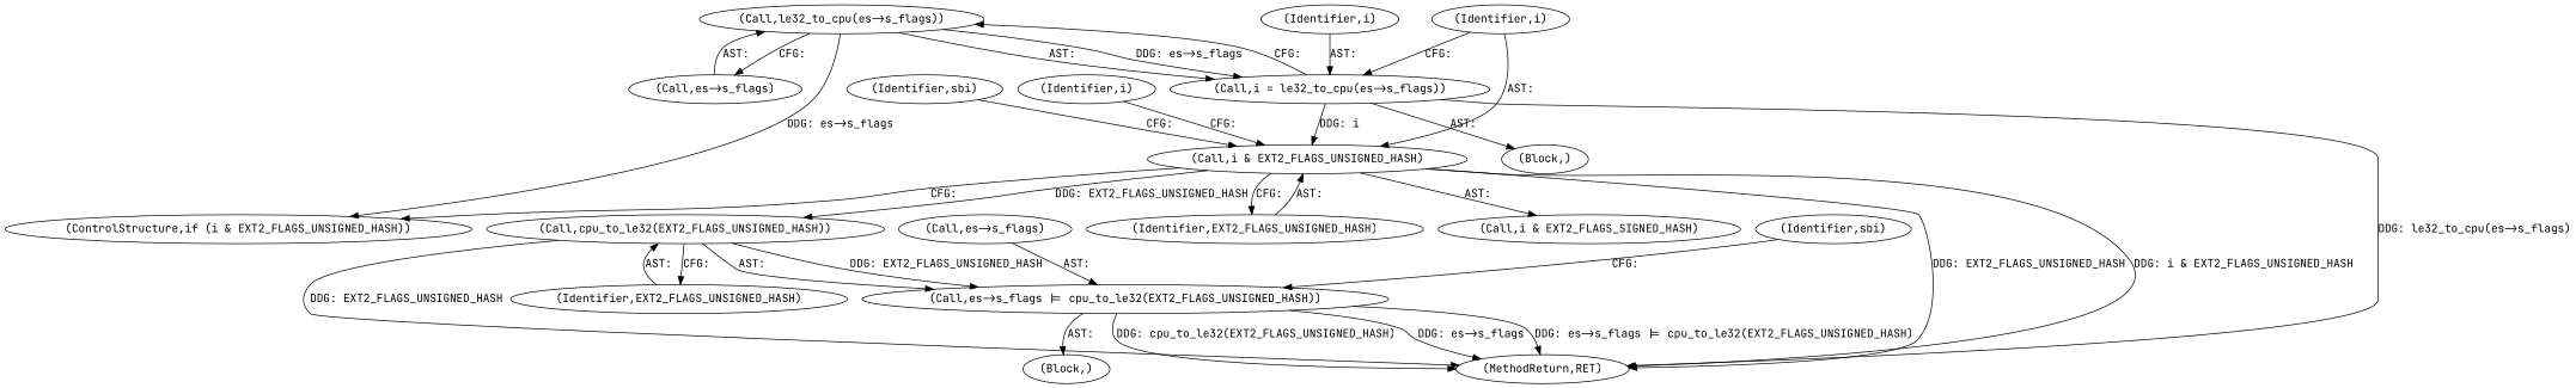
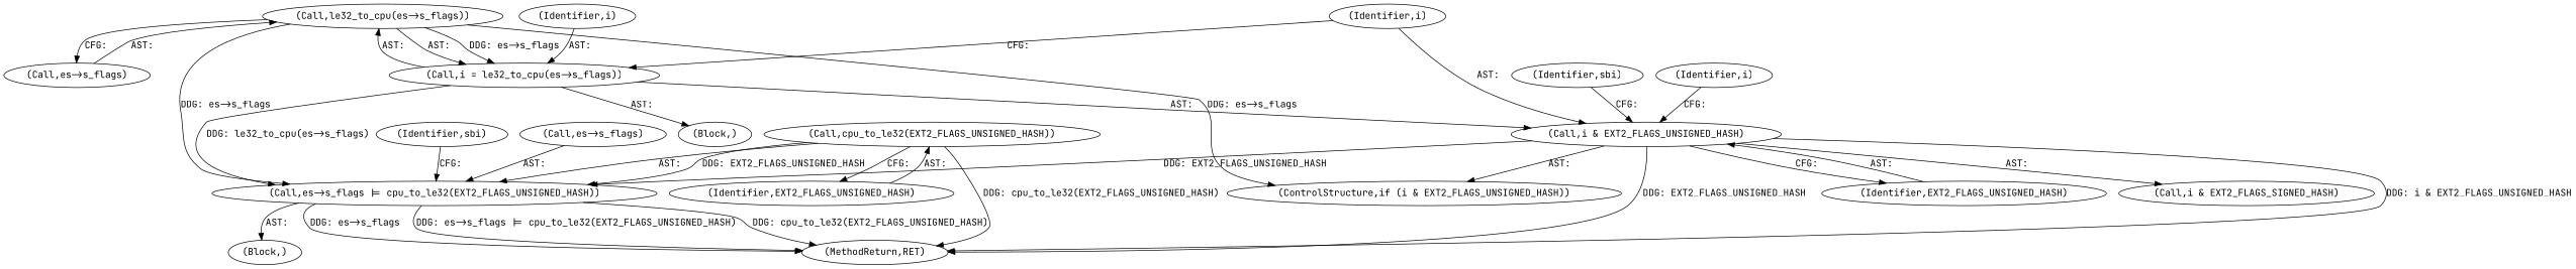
  digraph {
    fontname="JetBrains Mono"
    node [fontname="JetBrains Mono"]
    edge [fontname="JetBrains Mono"]
    n1 [label="(Call,es->s_flags |= cpu_to_le32(EXT2_FLAGS_UNSIGNED_HASH))"]
    n2 [label="(MethodReturn,RET)"]
    n3 [label="(Block,)"]
    n4 [label="(Call,cpu_to_le32(EXT2_FLAGS_UNSIGNED_HASH))"]
    n5 [label="(Identifier,EXT2_FLAGS_UNSIGNED_HASH)"]
    n6 [label="(Call,le32_to_cpu(es->s_flags))"]
    n7 [label="(Call,i = le32_to_cpu(es->s_flags))"]
    n8 [label="(Call,es->s_flags)"]
    n9 [label="(ControlStructure,if (i & EXT2_FLAGS_UNSIGNED_HASH))"]
    n10 [label="(Call,i & EXT2_FLAGS_UNSIGNED_HASH)"]
    n11 [label="(Block,)"]
    n12 [label="(Identifier,EXT2_FLAGS_UNSIGNED_HASH)"]
    n13 [label="(Call,i & EXT2_FLAGS_SIGNED_HASH)"]
    n14 [label="(Identifier,sbi)"]
    n15 [label="(Identifier,sbi)"]
    n16 [label="(Identifier,i)"]
    n17 [label="(Identifier,i)"]
    n18 [label="(Call,es->s_flags)"]
    n19 [label="(Identifier,i)"]
    n1 -> n2 [label="DDG: es->s_flags"]
    n1 -> n2 [label="DDG: es->s_flags |= cpu_to_le32(EXT2_FLAGS_UNSIGNED_HASH)"]
    n1 -> n2 [label="DDG: cpu_to_le32(EXT2_FLAGS_UNSIGNED_HASH)"]
    n1 -> n3 [label="AST: "]
    n4 -> n1 [label="AST: "]
    n4 -> n1 [label="DDG: EXT2_FLAGS_UNSIGNED_HASH"]
-   n4 -> n2 [label="DDG: EXT2_FLAGS_UNSIGNED_HASH"]
+   n4 -> n2 [label="DDG: cpu_to_le32(EXT2_FLAGS_UNSIGNED_HASH)"]
    n4 -> n5 [label="CFG: "]
    n5 -> n4 [label="AST: "]
+   n6 -> n1 [label="DDG: es->s_flags"]
    n6 -> n7 [label="AST: "]
    n6 -> n7 [label="DDG: es->s_flags"]
    n6 -> n8 [label="CFG: "]
    n6 -> n9 [label="DDG: es->s_flags"]
-   n7 -> n2 [label="DDG: le32_to_cpu(es->s_flags)"]
-   n7 -> n6 [label="CFG: "]
-   n7 -> n10 [label="DDG: i"]
+   n7 -> n1 [label="DDG: le32_to_cpu(es->s_flags)"]
+   n7 -> n6 [label="AST: "]
+   n7 -> n10 [label="AST: "]
    n7 -> n11 [label="AST: "]
    n8 -> n6 [label="AST: "]
    n10 -> n2 [label="DDG: EXT2_FLAGS_UNSIGNED_HASH"]
    n10 -> n2 [label="DDG: i & EXT2_FLAGS_UNSIGNED_HASH"]
-   n10 -> n4 [label="DDG: EXT2_FLAGS_UNSIGNED_HASH"]
-   n10 -> n9 [label="CFG: "]
+   n10 -> n1 [label="DDG: EXT2_FLAGS_UNSIGNED_HASH"]
+   n10 -> n9 [label="AST: "]
    n10 -> n12 [label="CFG: "]
    n10 -> n13 [label="AST: "]
    n12 -> n10 [label="AST: "]
    n14 -> n10 [label="CFG: "]
    n15 -> n1 [label="CFG: "]
    n16 -> n10 [label="CFG: "]
    n17 -> n7 [label="CFG: "]
    n17 -> n10 [label="AST: "]
    n18 -> n1 [label="AST: "]
    n19 -> n7 [label="AST: "]
  }
